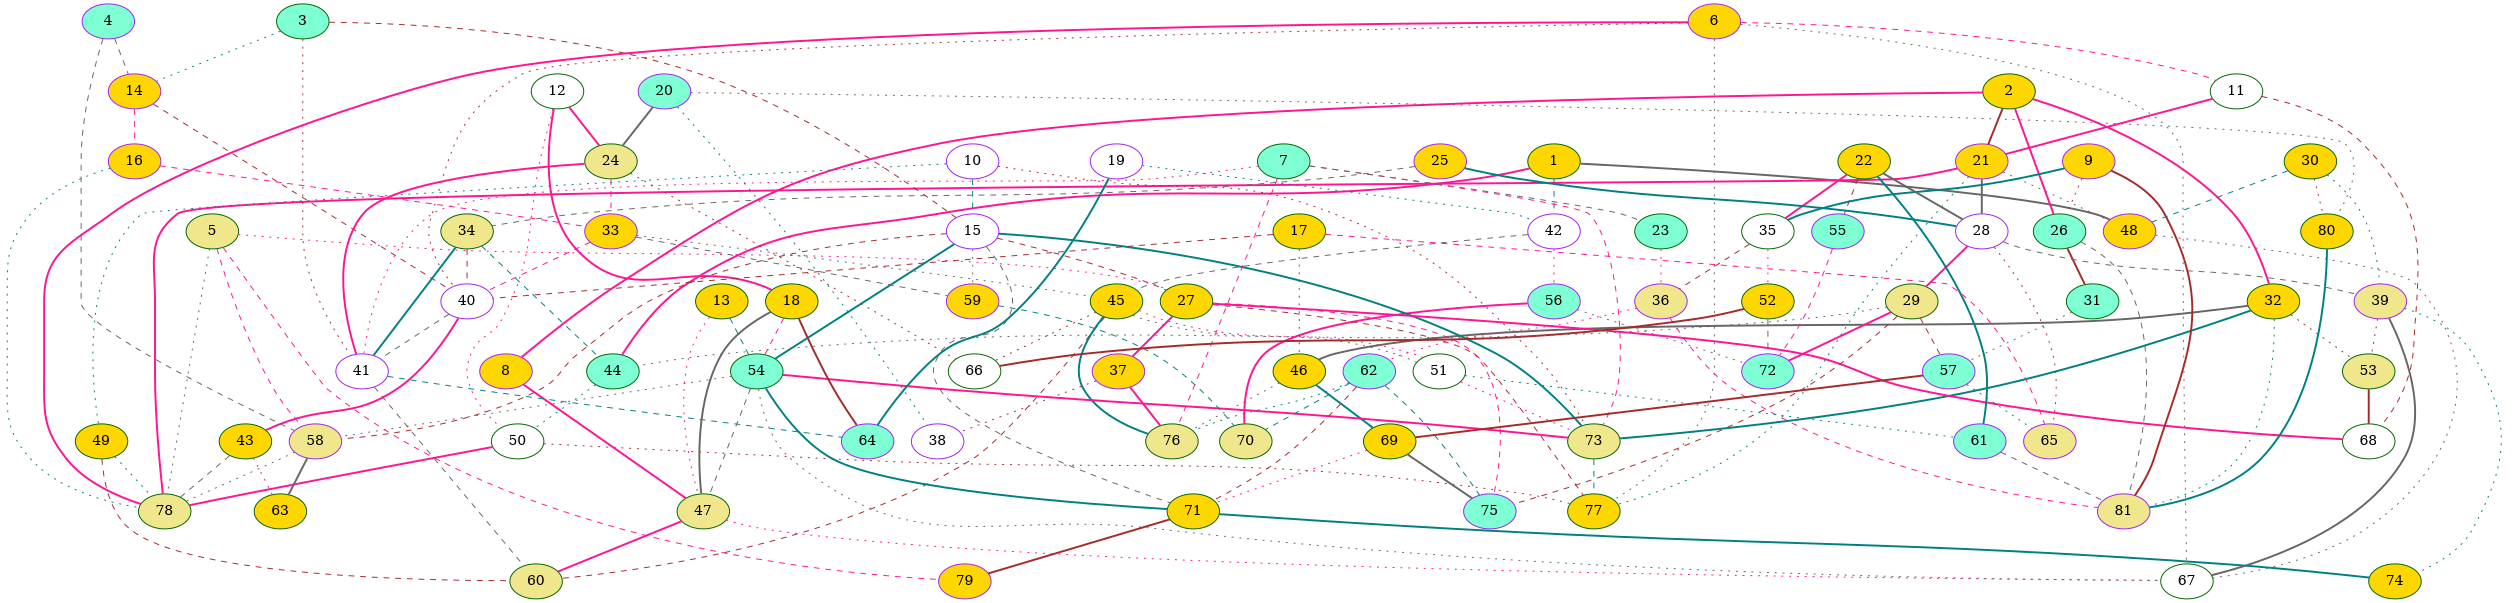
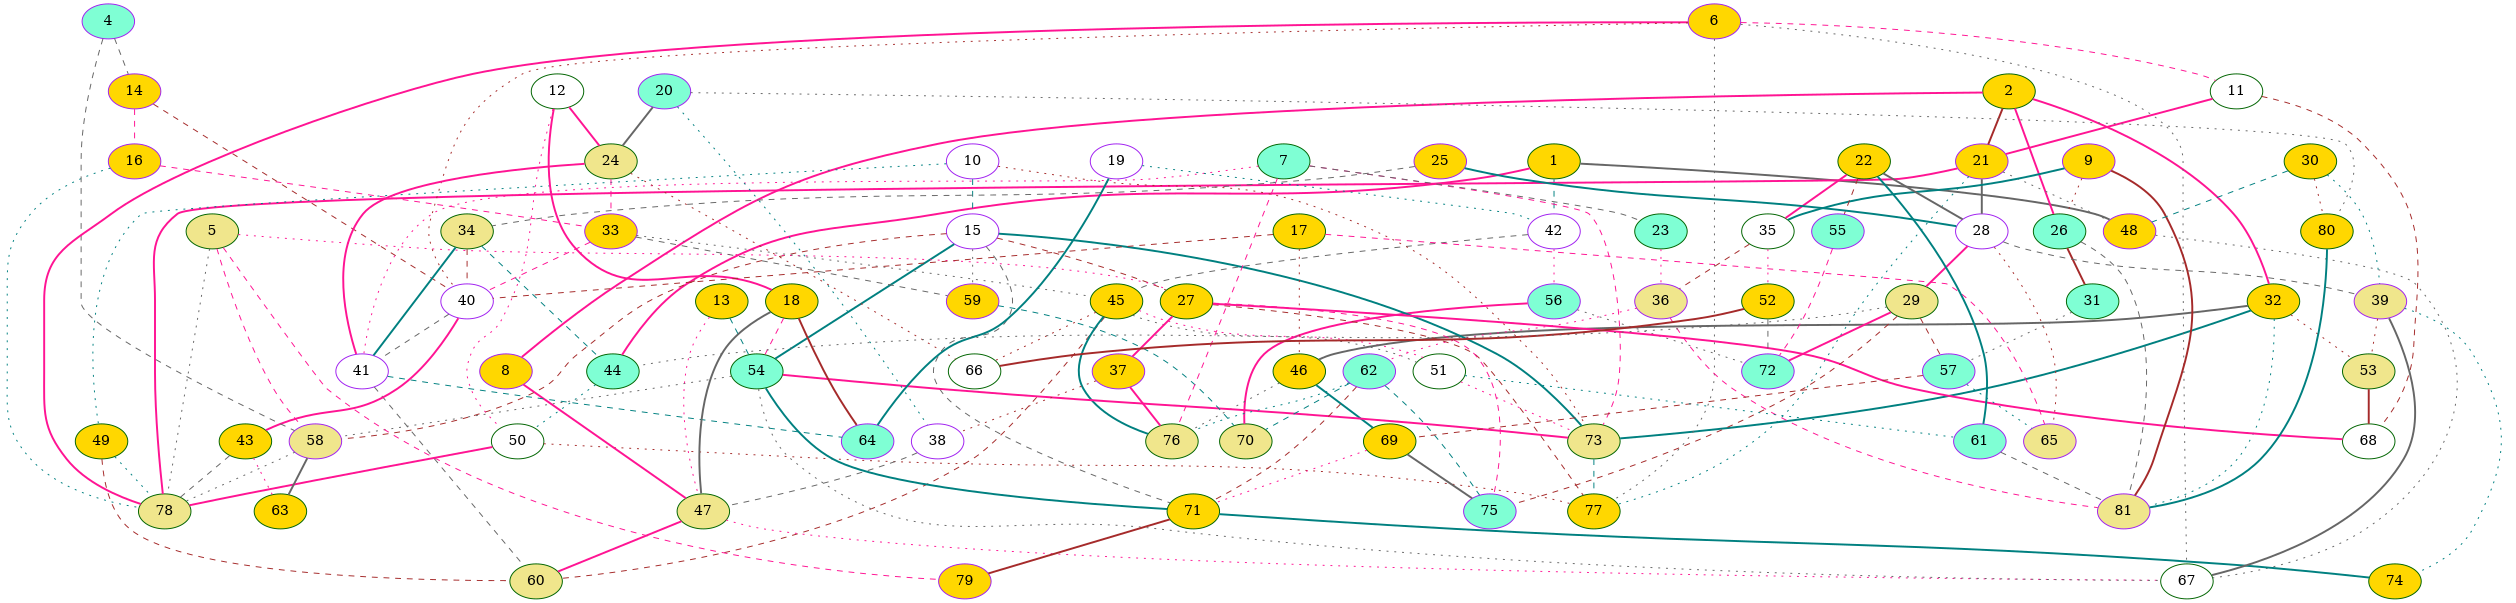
  graph {
    node [color=darkgreen fillcolor=gold style=filled]
    edge [color=deeppink style=dotted]
    42 [color=purple fillcolor=white]
    1
    44 [fillcolor=aquamarine]
    48 [color=purple]
    45
    56 [color=purple fillcolor=aquamarine]
    50 [fillcolor=white]
    67 [fillcolor=white]
    8 [color=purple]
    2
    21 [color=purple]
    26 [fillcolor=aquamarine]
    32
    47 [fillcolor=khaki]
    78 [fillcolor=khaki]
    77
    28 [color=purple fillcolor=white]
    81 [color=purple fillcolor=khaki]
    31 [fillcolor=aquamarine]
    73 [fillcolor=khaki]
    46
    53 [fillcolor=khaki]
-   3 [fillcolor=aquamarine]
    14 [color=purple]
    15 [color=purple fillcolor=white]
    41 [color=purple fillcolor=white]
    40 [color=purple fillcolor=white]
    16 [color=purple]
    58 [color=purple fillcolor=khaki]
    27
    54 [fillcolor=aquamarine]
    59 [color=purple]
    71
    64 [color=purple fillcolor=aquamarine]
    60 [fillcolor=khaki]
    4 [color=purple fillcolor=aquamarine]
    63
    5 [fillcolor=khaki]
    79 [color=purple]
    68 [fillcolor=white]
    37 [color=purple]
    75 [color=purple fillcolor=aquamarine]
    6 [color=purple]
    11 [fillcolor=white]
    43
    7 [fillcolor=aquamarine]
    23 [fillcolor=aquamarine]
    76 [fillcolor=khaki]
    36 [color=purple fillcolor=khaki]
    9 [color=purple]
    35 [fillcolor=white]
    52
    10 [color=purple fillcolor=white]
    49
    12 [fillcolor=white]
    18
    24 [fillcolor=khaki]
    33 [color=purple]
    66 [fillcolor=white]
    13
    70 [fillcolor=khaki]
    74
    17
    65 [color=purple fillcolor=khaki]
    69
    19 [color=purple fillcolor=white]
    20 [color=purple fillcolor=aquamarine]
    38 [color=purple fillcolor=white]
    80
    29 [fillcolor=khaki]
    39 [color=purple fillcolor=khaki]
    22
    55 [color=purple fillcolor=aquamarine]
    61 [color=purple fillcolor=aquamarine]
    72 [color=purple fillcolor=aquamarine]
    62 [color=purple fillcolor=aquamarine]
    25 [color=purple]
    34 [fillcolor=khaki]
    57 [color=purple fillcolor=aquamarine]
    30
    51 [fillcolor=white]
    42 -- 45 [color=gray40 style=dashed]
    42 -- 56
    1 -- 42 [color=teal style=dashed]
    1 -- 44 [style=bold]
    1 -- 48 [color=gray40 style=bold]
    44 -- 50 [color=teal]
    48 -- 67 [color=gray40]
    45 -- 60 [color=brown style=dashed]
    45 -- 76 [color=teal style=bold]
    45 -- 66 [color=brown]
    45 -- 51 [color=gray40]
    45 -- 51
    56 -- 70 [style=bold]
    56 -- 72 [color=gray40]
    50 -- 78 [style=bold]
    50 -- 77 [color=brown]
    8 -- 47 [style=bold]
    2 -- 8 [style=bold]
    2 -- 21 [color=brown style=bold]
    2 -- 26 [style=bold]
    2 -- 32 [style=bold]
    21 -- 48 [color=gray40]
    21 -- 78 [style=bold]
    21 -- 77 [color=teal]
    21 -- 28 [color=gray40 style=bold]
    26 -- 81 [color=gray40 style=dashed]
    26 -- 31 [color=brown style=bold]
    32 -- 81 [color=teal]
    32 -- 73 [color=teal style=bold]
    32 -- 46 [color=gray40 style=bold]
    32 -- 53 [color=brown]
    47 -- 67
    47 -- 60 [style=bold]
    28 -- 65 [color=brown]
    28 -- 29 [style=bold]
    28 -- 39 [color=gray40 style=dashed]
    31 -- 57 [color=gray40]
    73 -- 77 [color=teal style=dashed]
    46 -- 76 [color=gray40]
    46 -- 69 [color=teal style=bold]
    53 -- 68 [color=brown style=bold]
-   3 -- 14 [color=teal]
-   3 -- 15 [color=brown style=dashed]
-   3 -- 41 [color=brown]
    14 -- 40 [color=brown style=dashed]
    14 -- 16 [style=dashed]
    15 -- 73 [color=teal style=bold]
    15 -- 58 [color=brown style=dashed]
    15 -- 27 [color=brown style=dashed]
    15 -- 54 [color=teal style=bold]
    15 -- 59 [color=gray40]
    15 -- 71 [color=gray40 style=dashed]
    41 -- 64 [color=teal style=dashed]
    41 -- 60 [color=gray40 style=dashed]
    40 -- 41 [color=gray40 style=dashed]
    40 -- 43 [style=bold]
    16 -- 78 [color=teal]
    16 -- 33 [style=dashed]
    58 -- 78 [color=gray40]
    58 -- 63 [color=gray40 style=bold]
    27 -- 77 [color=brown style=dashed]
    27 -- 68 [style=bold]
    27 -- 37 [style=bold]
    27 -- 75 [style=dashed]
    54 -- 67 [color=gray40]
    54 -- 73 [style=bold]
    54 -- 58 [color=gray40]
    54 -- 71 [color=teal style=bold]
    59 -- 70 [color=teal style=dashed]
    71 -- 79 [color=brown style=bold]
    71 -- 74 [color=teal style=bold]
    4 -- 14 [color=gray40 style=dashed]
    4 -- 58 [color=gray40 style=dashed]
    5 -- 78 [color=gray40]
    5 -- 58 [style=dashed]
    5 -- 27
    5 -- 79 [style=dashed]
    37 -- 76 [style=bold]
    37 -- 38 [color=brown]
    6 -- 67 [color=gray40]
    6 -- 78 [style=bold]
    6 -- 77 [color=gray40]
    6 -- 40 [color=brown]
    6 -- 11 [style=dashed]
    11 -- 21 [style=bold]
    11 -- 68 [color=brown style=dashed]
    43 -- 78 [color=gray40 style=dashed]
    43 -- 63
    7 -- 73 [style=dashed]
    7 -- 41
    7 -- 23 [color=gray40 style=dashed]
    7 -- 76 [style=dashed]
    23 -- 36
    36 -- 81 [style=dashed]
    36 -- 62
    9 -- 26 [color=brown]
    9 -- 81 [color=brown style=bold]
    9 -- 35 [color=teal style=bold]
    35 -- 36 [color=brown style=dashed]
    35 -- 52
    52 -- 66 [color=brown style=bold]
    52 -- 72 [color=gray40 style=dashed]
    10 -- 73 [color=brown]
    10 -- 15 [color=teal style=dashed]
    10 -- 49 [color=teal]
    49 -- 78 [color=teal]
    49 -- 60 [color=brown style=dashed]
    12 -- 50
    12 -- 18 [style=bold]
    12 -- 24 [style=bold]
    18 -- 47 [color=gray40 style=bold]
    18 -- 54 [style=dashed]
    18 -- 64 [color=brown style=bold]
    24 -- 41 [style=bold]
    24 -- 33 [style=dashed]
    24 -- 66 [color=brown]
    33 -- 45 [color=gray40]
    33 -- 40 [style=dashed]
    33 -- 59 [color=gray40 style=dashed]
    13 -- 47
    13 -- 54 [color=teal style=dashed]
    17 -- 46 [color=brown]
    17 -- 40 [color=brown style=dashed]
    17 -- 65 [style=dashed]
    69 -- 71
    69 -- 75 [color=gray40 style=bold]
    19 -- 42 [color=teal]
    19 -- 64 [color=teal style=bold]
    20 -- 24 [color=gray40 style=bold]
    20 -- 38 [color=teal]
    20 -- 80 [color=gray40]
-   54 -- 47 [color=gray40 style=dashed]
+   38 -- 47 [color=gray40 style=dashed]
    80 -- 81 [color=teal style=bold]
    29 -- 44 [color=gray40]
    29 -- 75 [color=brown style=dashed]
    29 -- 72 [style=bold]
    29 -- 57 [color=brown style=dashed]
    39 -- 67 [color=gray40 style=bold]
    39 -- 53 [color=brown]
    39 -- 74 [color=teal]
    22 -- 28 [color=gray40 style=bold]
    22 -- 35 [style=bold]
    22 -- 55 [color=brown style=dashed]
    22 -- 61 [color=teal style=bold]
    55 -- 72 [style=dashed]
    61 -- 81 [color=gray40 style=dashed]
    62 -- 71 [color=brown style=dashed]
    62 -- 75 [color=teal style=dashed]
    62 -- 76 [color=teal]
    62 -- 70 [color=teal style=dashed]
    25 -- 28 [color=teal style=bold]
    25 -- 34 [color=gray40 style=dashed]
    34 -- 44 [color=teal style=dashed]
    34 -- 41 [color=teal style=bold]
    34 -- 40 [color=brown style=dashed]
    57 -- 65 [color=teal]
-   57 -- 69 [color=brown style=bold]
+   57 -- 69 [color=brown style=dashed]
    30 -- 48 [color=teal style=dashed]
    30 -- 80 [color=brown]
    30 -- 39 [color=teal]
    51 -- 73
    51 -- 61 [color=teal]
  }
